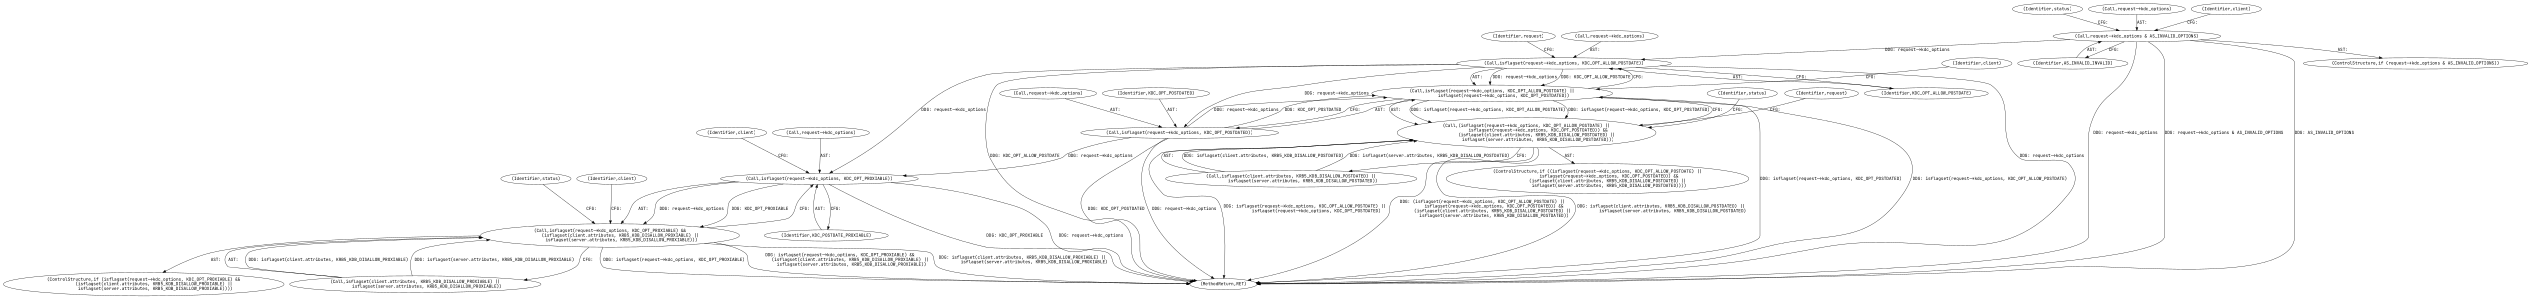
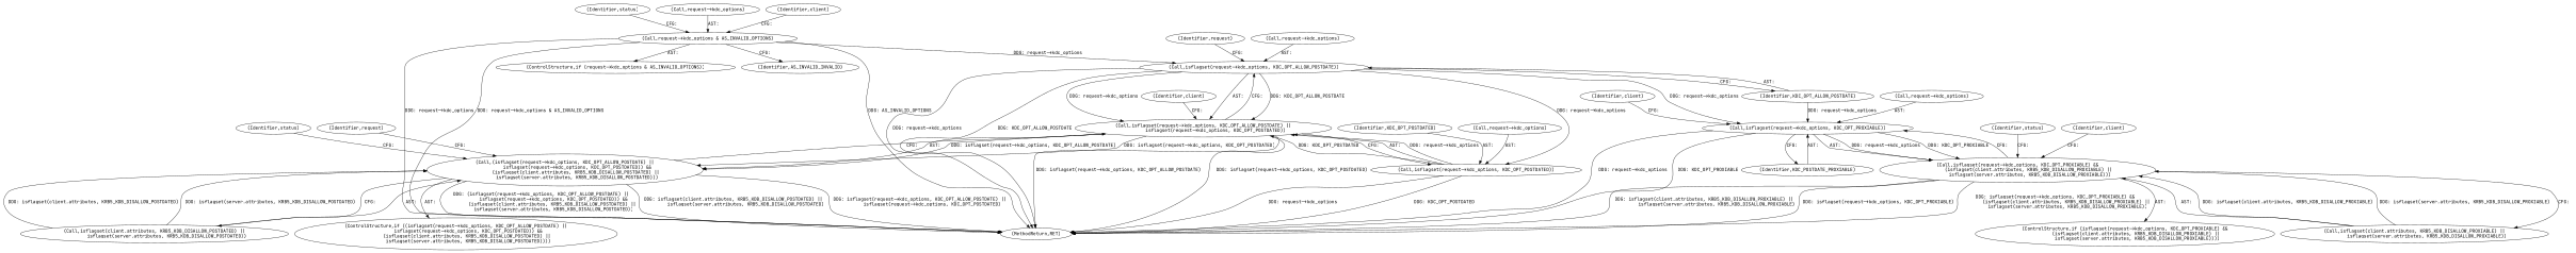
  digraph {
    fontname="JetBrains Mono"
    node [fontname="JetBrains Mono"]
    edge [fontname="JetBrains Mono"]
    n1 [label="(Call,request->kdc_options & AS_INVALID_OPTIONS)"]
    n2 [label="(Call,isflagset(request->kdc_options, KDC_OPT_ALLOW_POSTDATE))"]
    n3 [label="(ControlStructure,if (request->kdc_options & AS_INVALID_OPTIONS))"]
    n4 [label="(Identifier,AS_INVALID_INVALID)"]
    n5 [label="(MethodReturn,RET)"]
    n6 [label="(Call,isflagset(request->kdc_options, KDC_OPT_ALLOW_POSTDATE) ||\n         isflagset(request->kdc_options, KDC_OPT_POSTDATED))"]
    n7 [label="(Call,isflagset(request->kdc_options, KDC_OPT_POSTDATED))"]
    n8 [label="(Call,isflagset(request->kdc_options, KDC_OPT_PROXIABLE))"]
    n9 [label="(Identifier,KDC_OPT_ALLOW_POSTDATE)"]
    n10 [label="(Call,(isflagset(request->kdc_options, KDC_OPT_ALLOW_POSTDATE) ||\n         isflagset(request->kdc_options, KDC_OPT_POSTDATED)) &&\n        (isflagset(client.attributes, KRB5_KDB_DISALLOW_POSTDATED) ||\n         isflagset(server.attributes, KRB5_KDB_DISALLOW_POSTDATED)))"]
    n11 [label="(Call,isflagset(request->kdc_options, KDC_OPT_PROXIABLE) &&\n        (isflagset(client.attributes, KRB5_KDB_DISALLOW_PROXIABLE) ||\n         isflagset(server.attributes, KRB5_KDB_DISALLOW_PROXIABLE)))"]
    n12 [label="(Identifier,KDC_POSTDATE_PROXIABLE)"]
    n13 [label="(ControlStructure,if ((isflagset(request->kdc_options, KDC_OPT_ALLOW_POSTDATE) ||\n         isflagset(request->kdc_options, KDC_OPT_POSTDATED)) &&\n        (isflagset(client.attributes, KRB5_KDB_DISALLOW_POSTDATED) ||\n         isflagset(server.attributes, KRB5_KDB_DISALLOW_POSTDATED))))"]
    n14 [label="(Call,isflagset(client.attributes, KRB5_KDB_DISALLOW_POSTDATED) ||\n         isflagset(server.attributes, KRB5_KDB_DISALLOW_POSTDATED))"]
    n15 [label="(Identifier,KDC_OPT_POSTDATED)"]
    n16 [label="(ControlStructure,if (isflagset(request->kdc_options, KDC_OPT_PROXIABLE) &&\n        (isflagset(client.attributes, KRB5_KDB_DISALLOW_PROXIABLE) ||\n         isflagset(server.attributes, KRB5_KDB_DISALLOW_PROXIABLE))))"]
    n17 [label="(Call,isflagset(client.attributes, KRB5_KDB_DISALLOW_PROXIABLE) ||\n         isflagset(server.attributes, KRB5_KDB_DISALLOW_PROXIABLE))"]
    n18 [label="(Identifier,status)"]
    n19 [label="(Identifier,request)"]
    n20 [label="(Identifier,client)"]
    n21 [label="(Identifier,status)"]
    n22 [label="(Identifier,client)"]
    n23 [label="(Identifier,request)"]
    n24 [label="(Identifier,client)"]
    n25 [label="(Call,request->kdc_options)"]
    n26 [label="(Identifier,status)"]
    n27 [label="(Call,request->kdc_options)"]
    n28 [label="(Call,request->kdc_options)"]
    n29 [label="(Call,request->kdc_options)"]
    n30 [label="(Identifier,client)"]
    n1 -> n2 [label="DDG: request->kdc_options"]
    n1 -> n3 [label="AST: "]
    n1 -> n4 [label="CFG: "]
    n1 -> n5 [label="DDG: request->kdc_options"]
    n1 -> n5 [label="DDG: request->kdc_options & AS_INVALID_OPTIONS"]
    n1 -> n5 [label="DDG: AS_INVALID_OPTIONS"]
    n2 -> n5 [label="DDG: request->kdc_options"]
    n2 -> n5 [label="DDG: KDC_OPT_ALLOW_POSTDATE"]
    n2 -> n6 [label="AST: "]
    n2 -> n6 [label="DDG: request->kdc_options"]
    n2 -> n6 [label="DDG: KDC_OPT_ALLOW_POSTDATE"]
    n2 -> n7 [label="DDG: request->kdc_options"]
    n2 -> n8 [label="DDG: request->kdc_options"]
    n2 -> n9 [label="CFG: "]
-   n4 -> n1 [label="AST: "]
    n6 -> n2 [label="CFG: "]
    n6 -> n5 [label="DDG: isflagset(request->kdc_options, KDC_OPT_POSTDATED)"]
    n6 -> n5 [label="DDG: isflagset(request->kdc_options, KDC_OPT_ALLOW_POSTDATE)"]
    n6 -> n7 [label="CFG: "]
    n6 -> n10 [label="AST: "]
    n6 -> n10 [label="DDG: isflagset(request->kdc_options, KDC_OPT_ALLOW_POSTDATE)"]
    n6 -> n10 [label="DDG: isflagset(request->kdc_options, KDC_OPT_POSTDATED)"]
    n7 -> n5 [label="DDG: KDC_OPT_POSTDATED"]
    n7 -> n5 [label="DDG: request->kdc_options"]
    n7 -> n6 [label="AST: "]
    n7 -> n6 [label="DDG: request->kdc_options"]
    n7 -> n6 [label="DDG: KDC_OPT_POSTDATED"]
-   n7 -> n8 [label="DDG: request->kdc_options"]
+   n9 -> n8 [label="DDG: request->kdc_options"]
    n8 -> n5 [label="DDG: request->kdc_options"]
    n8 -> n5 [label="DDG: KDC_OPT_PROXIABLE"]
    n8 -> n11 [label="AST: "]
    n8 -> n11 [label="DDG: request->kdc_options"]
    n8 -> n11 [label="DDG: KDC_OPT_PROXIABLE"]
    n8 -> n12 [label="CFG: "]
    n9 -> n2 [label="AST: "]
    n10 -> n5 [label="DDG: isflagset(request->kdc_options, KDC_OPT_ALLOW_POSTDATE) ||\n         isflagset(request->kdc_options, KDC_OPT_POSTDATED)"]
    n10 -> n5 [label="DDG: (isflagset(request->kdc_options, KDC_OPT_ALLOW_POSTDATE) ||\n         isflagset(request->kdc_options, KDC_OPT_POSTDATED)) &&\n        (isflagset(client.attributes, KRB5_KDB_DISALLOW_POSTDATED) ||\n         isflagset(server.attributes, KRB5_KDB_DISALLOW_POSTDATED))"]
    n10 -> n5 [label="DDG: isflagset(client.attributes, KRB5_KDB_DISALLOW_POSTDATED) ||\n         isflagset(server.attributes, KRB5_KDB_DISALLOW_POSTDATED)"]
    n10 -> n6 [label="CFG: "]
    n10 -> n13 [label="AST: "]
    n10 -> n14 [label="CFG: "]
    n11 -> n5 [label="DDG: isflagset(client.attributes, KRB5_KDB_DISALLOW_PROXIABLE) ||\n         isflagset(server.attributes, KRB5_KDB_DISALLOW_PROXIABLE)"]
    n11 -> n5 [label="DDG: isflagset(request->kdc_options, KDC_OPT_PROXIABLE)"]
    n11 -> n5 [label="DDG: isflagset(request->kdc_options, KDC_OPT_PROXIABLE) &&\n        (isflagset(client.attributes, KRB5_KDB_DISALLOW_PROXIABLE) ||\n         isflagset(server.attributes, KRB5_KDB_DISALLOW_PROXIABLE))"]
    n11 -> n8 [label="CFG: "]
    n11 -> n16 [label="AST: "]
    n11 -> n17 [label="CFG: "]
    n12 -> n8 [label="AST: "]
    n14 -> n10 [label="AST: "]
    n14 -> n10 [label="DDG: isflagset(client.attributes, KRB5_KDB_DISALLOW_POSTDATED)"]
    n14 -> n10 [label="DDG: isflagset(server.attributes, KRB5_KDB_DISALLOW_POSTDATED)"]
    n15 -> n7 [label="AST: "]
    n17 -> n11 [label="AST: "]
    n17 -> n11 [label="DDG: isflagset(client.attributes, KRB5_KDB_DISALLOW_PROXIABLE)"]
    n17 -> n11 [label="DDG: isflagset(server.attributes, KRB5_KDB_DISALLOW_PROXIABLE)"]
    n18 -> n11 [label="CFG: "]
    n19 -> n2 [label="CFG: "]
    n20 -> n8 [label="CFG: "]
    n21 -> n1 [label="CFG: "]
    n22 -> n11 [label="CFG: "]
    n23 -> n10 [label="CFG: "]
    n24 -> n6 [label="CFG: "]
    n25 -> n8 [label="AST: "]
    n26 -> n10 [label="CFG: "]
    n27 -> n7 [label="AST: "]
    n28 -> n1 [label="AST: "]
    n29 -> n2 [label="AST: "]
    n30 -> n1 [label="CFG: "]
  }
